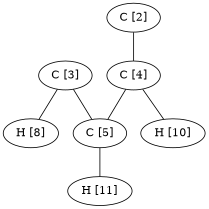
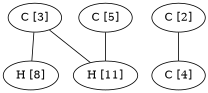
  graph {
    fontname="DejaVu Serif"
    node [fontname="DejaVu Serif"]
    edge [fontname="DejaVu Serif"]
    n1 [label="C [3]"]
    n2 [label="C [5]"]
    n3 [label="H [8]"]
    n4 [label="H [11]"]
    n5 [label="C [2]"]
    n6 [label="C [4]"]
-   n7 [label="H [10]"]
-   n1 -- n2
+   n1 -- n4
    n1 -- n3
    n2 -- n4
    n5 -- n6
-   n6 -- n2
-   n6 -- n7
  }
